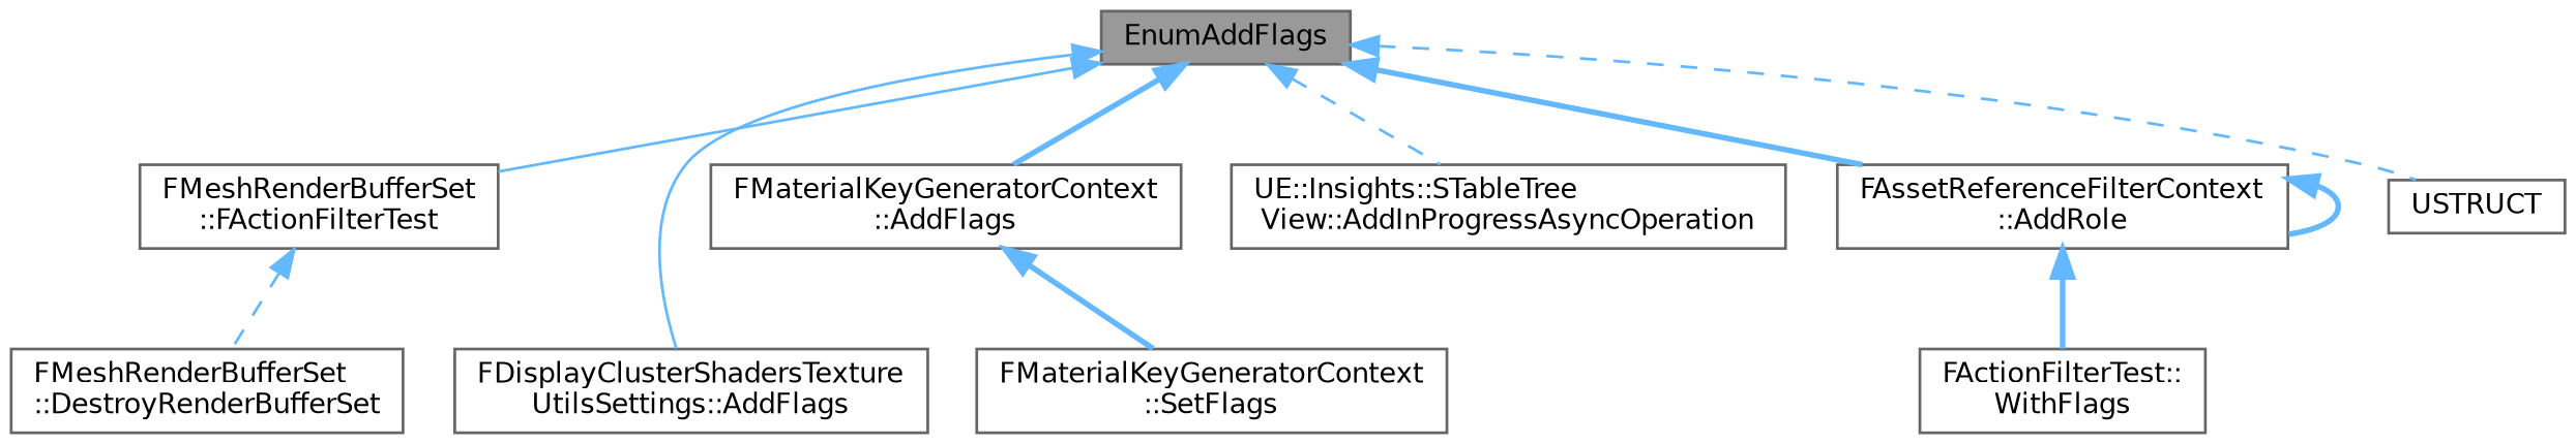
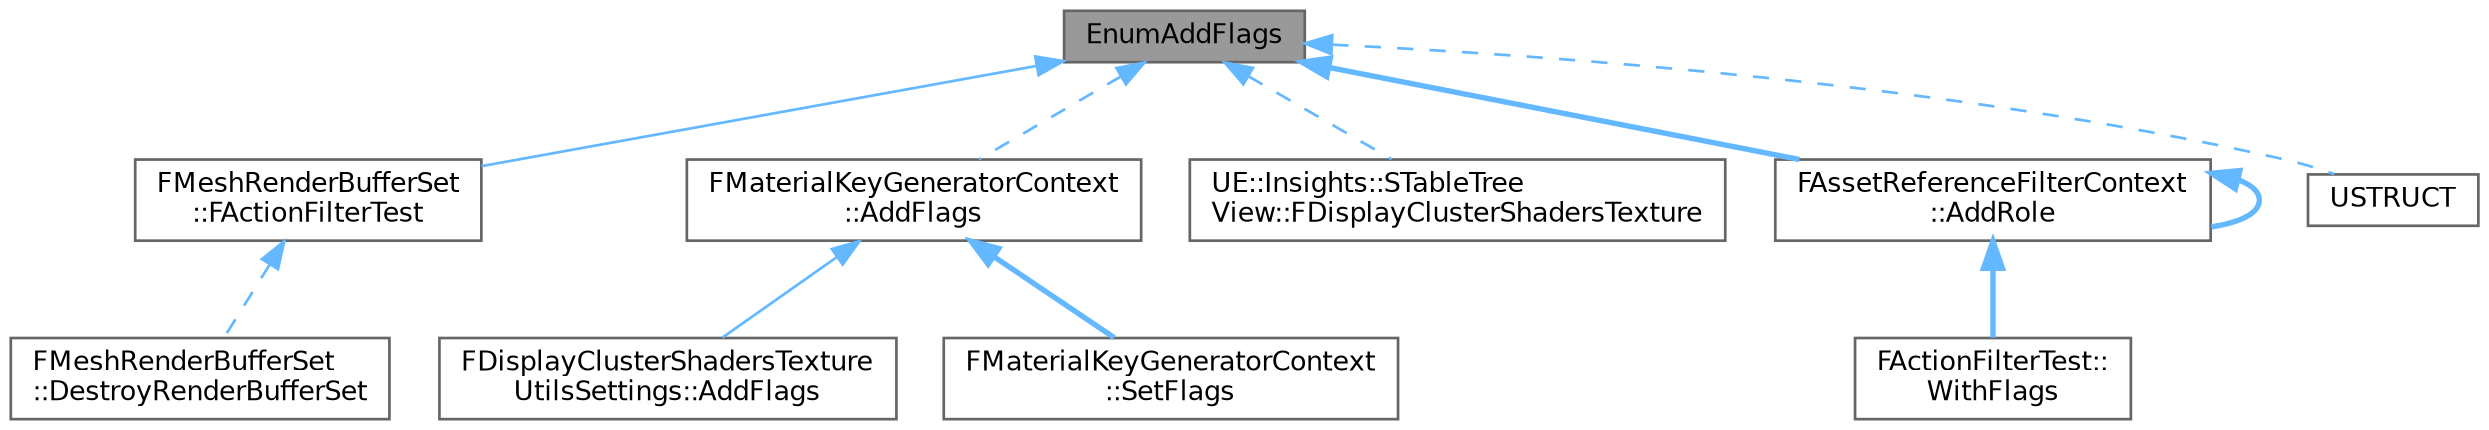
  digraph {
    rankdir=TB
    node [color=grey40 fillcolor=white fontname=Helvetica fontsize=10 shape=box style=filled]
    edge [color=steelblue1 dir=back fontname=Helvetica fontsize=10 labelfontname=Helvetica labelfontsize=10 style=dashed]
    n1 [color=gray40 fillcolor=grey60 fontcolor=black height=0.2 label=EnumAddFlags width=0.4]
    n2 [height=0.2 label="FMeshRenderBufferSet\l::FActionFilterTest" width=0.4]
    n3 [height=0.2 label="FDisplayClusterShadersTexture\lUtilsSettings::AddFlags" width=0.4]
    n4 [height=0.2 label="FMaterialKeyGeneratorContext\l::AddFlags" width=0.4]
-   n5 [height=0.2 label="UE::Insights::STableTree\lView::AddInProgressAsyncOperation" width=0.4]
+   n5 [height=0.2 label="UE::Insights::STableTree\lView::FDisplayClusterShadersTexture" width=0.4]
    n6 [height=0.2 label="FAssetReferenceFilterContext\l::AddRole" width=0.4]
    n7 [height=0.2 label=USTRUCT width=0.4]
    n8 [height=0.2 label="FMeshRenderBufferSet\l::DestroyRenderBufferSet" width=0.4]
    n9 [height=0.2 label="FMaterialKeyGeneratorContext\l::SetFlags" width=0.4]
    n10 [height=0.2 label="FActionFilterTest::\lWithFlags" width=0.4]
    n1 -> n2 [style=solid]
-   n1 -> n3 [style=solid]
-   n1 -> n4 [style=bold]
+   n4 -> n3 [style=solid]
+   n1 -> n4
    n1 -> n5
    n1 -> n6 [style=bold]
    n1 -> n7
    n2 -> n8
    n4 -> n9 [style=bold]
    n6 -> n6 [style=bold]
    n6 -> n10 [style=bold]
  }
